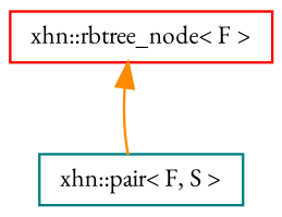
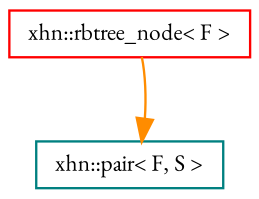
  digraph {
    rankdir=TB
    fontname="EB Garamond"
    node [fillcolor=white fontname="EB Garamond" fontsize=10 shape=record style=filled]
    n1 [color=red height=0.2 label="xhn::rbtree_node\< F \>" width=0.4]
    n2 [color=teal height=0.2 label="xhn::pair\< F, S \>" width=0.4]
-   n1 -> n2 [color=darkorange dir=back fontname="EB Garamond" fontsize=10 labelfontname=Helvetica labelfontsize=10 style=solid]
+   n2 -> n1 [color=darkorange dir=back fontname="EB Garamond" fontsize=10 labelfontname=Helvetica labelfontsize=10 style=solid]
  }
